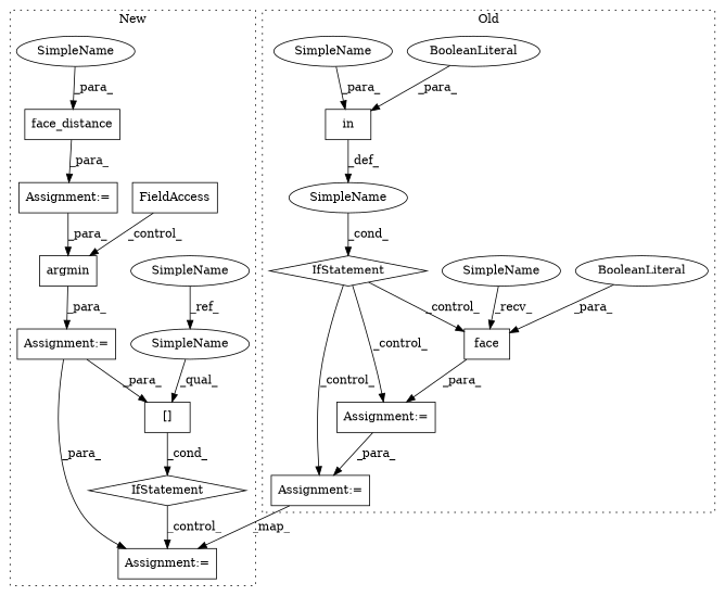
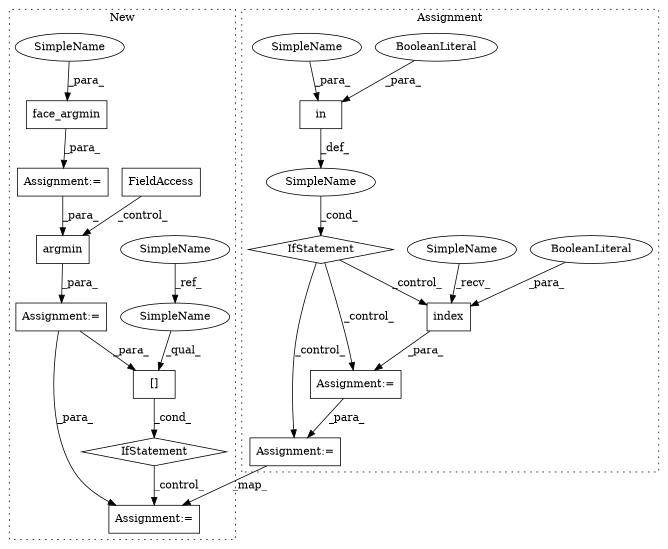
  digraph {
    node [a=42 l=1 s=1604 shape=box]
-   n1 [a=32 l="6,1" label=face s="1659,1669"]
+   n1 [a=32 l="6,1" label=index s="1659,1669"]
    n2 [a=7 label="Assignment:=" s=1650]
    n3 [label=SimpleName shape=ellipse l="" s=""]
    n4 [a=25 l="12,2" label=IfStatement s="1592,1619" shape=diamond]
    n5 [a=105 l=15 label=in]
    n6 [a=9 l=4 label=BooleanLiteral shape=ellipse]
    n7 [a=9 l=4 label=BooleanLiteral s=1665 shape=ellipse]
    n8 [a=7 label="Assignment:=" s=1686]
    n9 [l=7 label=SimpleName s=1651 shape=ellipse]
    n10 [l=7 label=SimpleName s=1612 shape=ellipse]
    n11 [a=25 l="4,2" label=IfStatement s="1775,1804" shape=diamond]
    n12 [a=7 label="Assignment:=" s=1643]
    n13 [a=7 label="Assignment:=" s=1736]
    n14 [a=32 l="7,1" label=argmin s="1743,1764"]
-   n15 [a=32 l="14,1" label=face_distance s="1661,1709"]
+   n15 [a=32 l="14,1" label=face_argmin s="1661,1709"]
    n16 [a=2 l="8,1" label="[]" s="1779,1803"]
    n17 [a=22 l=5 label=FieldAccess s=1737]
    n18 [l=7 label=SimpleName s=1521 shape=ellipse]
    n19 [a=7 label="Assignment:=" s=1822]
    n20 [l=7 label=SimpleName s=1779 shape=ellipse]
    n21 [l=13 label=SimpleName s=1696 shape=ellipse]
    subgraph cluster_1 {
-     label=Old
+     label=Assignment
      style=dotted
      n1
      n2
      n3
      n4
      n5
      n6
      n7
      n8
      n9
      n10
    }
    subgraph cluster_2 {
      label=New
      style=dotted
      n11
      n12
      n13
      n14
      n15
      n16
      n17
      n18
      n19
      n20
      n21
    }
    n1 -> n2 [label=_para_]
    n2 -> n8 [label=_para_]
    n3 -> n4 [label=_cond_]
    n4 -> n1 [label=_control_]
    n4 -> n2 [label=_control_]
    n4 -> n8 [label=_control_]
    n5 -> n3 [label=_def_]
    n6 -> n5 [label=_para_]
    n7 -> n1 [label=_para_]
    n8 -> n19 [label=_map_]
    n9 -> n1 [label=_recv_]
    n10 -> n5 [label=_para_]
    n11 -> n19 [label=_control_]
    n12 -> n14 [label=_para_]
    n13 -> n16 [label=_para_]
    n13 -> n19 [label=_para_]
    n14 -> n13 [label=_para_]
    n15 -> n12 [label=_para_]
    n16 -> n11 [label=_cond_]
    n17 -> n14 [label=_control_]
    n18 -> n20 [label=_ref_]
    n20 -> n16 [label=_qual_]
    n21 -> n15 [label=_para_]
  }
